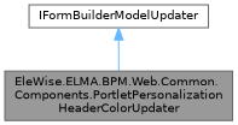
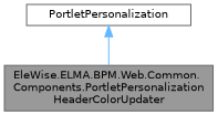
  digraph {
    node [color=gray40 fontname=Helvetica fontsize=10 shape=box style=filled]
    n1 [fillcolor=grey60 fontcolor=black height=0.2 label="EleWise.ELMA.BPM.Web.Common.\lComponents.PortletPersonalization\lHeaderColorUpdater" width=0.4]
-   n2 [fillcolor=white height=0.2 label=IFormBuilderModelUpdater width=0.4]
+   n2 [fillcolor=white height=0.2 label=PortletPersonalization width=0.4]
    n2 -> n1 [color=steelblue1 dir=back fontname=Helvetica fontsize=10 labelfontname=Helvetica labelfontsize=10 style=solid]
  }
